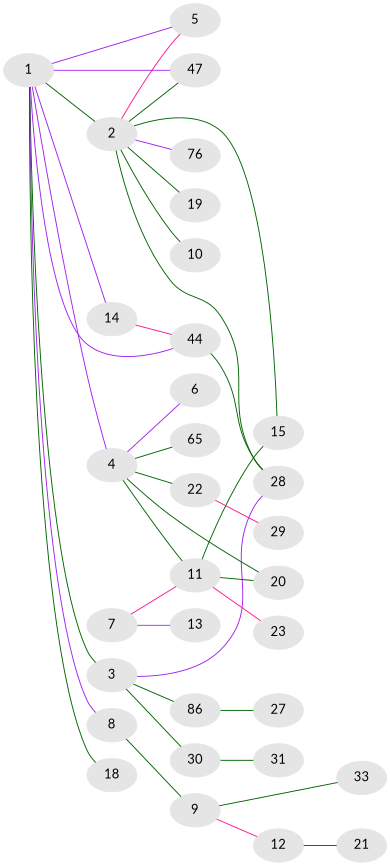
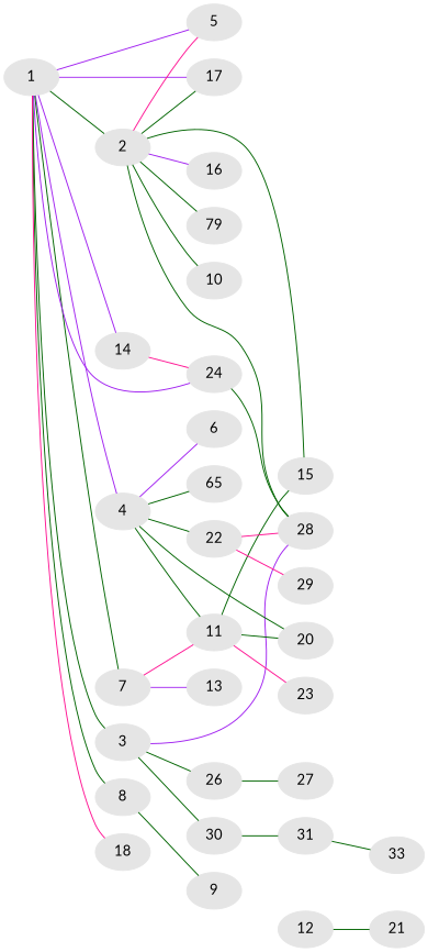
  graph {
    fontname=Lato
    rankdir=LR
    node [color=gray90 fontname=Lato style=filled]
    edge [color=darkgreen fontname=Lato weight=1.0]
    1
    2
    3
    4
    5
    7
    8
    14
-   17 [label=47]
+   17
    18
-   24 [label=44]
+   24
    10
    15
-   16 [label=76]
-   19
+   16
+   19 [label=79]
    28
-   26 [label=86]
+   26
    30
    6
    11
    20
    22
    n23 [label=65]
    13
    9
    27
    31
    23
    29
    12
    33
    21
    1 -- 2
    1 -- 3
    1 -- 4 [color=purple]
    1 -- 5 [color=purple]
-   1 -- 8 [color=purple]
+   1 -- 7
+   1 -- 8
    1 -- 14 [color=purple]
    1 -- 17 [color=purple weight=11.0]
-   1 -- 18
+   1 -- 18 [color=deeppink]
    1 -- 24 [color=purple]
    2 -- 5 [color=deeppink]
    2 -- 17
    2 -- 10
    2 -- 15
    2 -- 16 [color=purple]
    2 -- 19
    2 -- 28
    3 -- 28 [color=purple]
    3 -- 26
    3 -- 30
    4 -- 6 [color=purple]
    4 -- 11
    4 -- 20
    4 -- 22
    4 -- n23
    7 -- 11 [color=deeppink]
    7 -- 13 [color=purple weight=4.0]
    8 -- 9
    14 -- 24 [color=deeppink weight=3.0]
    24 -- 28
    26 -- 27
    30 -- 31
    11 -- 15 [weight=5.0]
    11 -- 20
    11 -- 23 [color=deeppink]
+   22 -- 28 [color=deeppink]
    22 -- 29 [color=deeppink]
-   9 -- 12 [color=deeppink]
-   9 -- 33
+   31 -- 33
    12 -- 21 [weight=6.0]
  }
